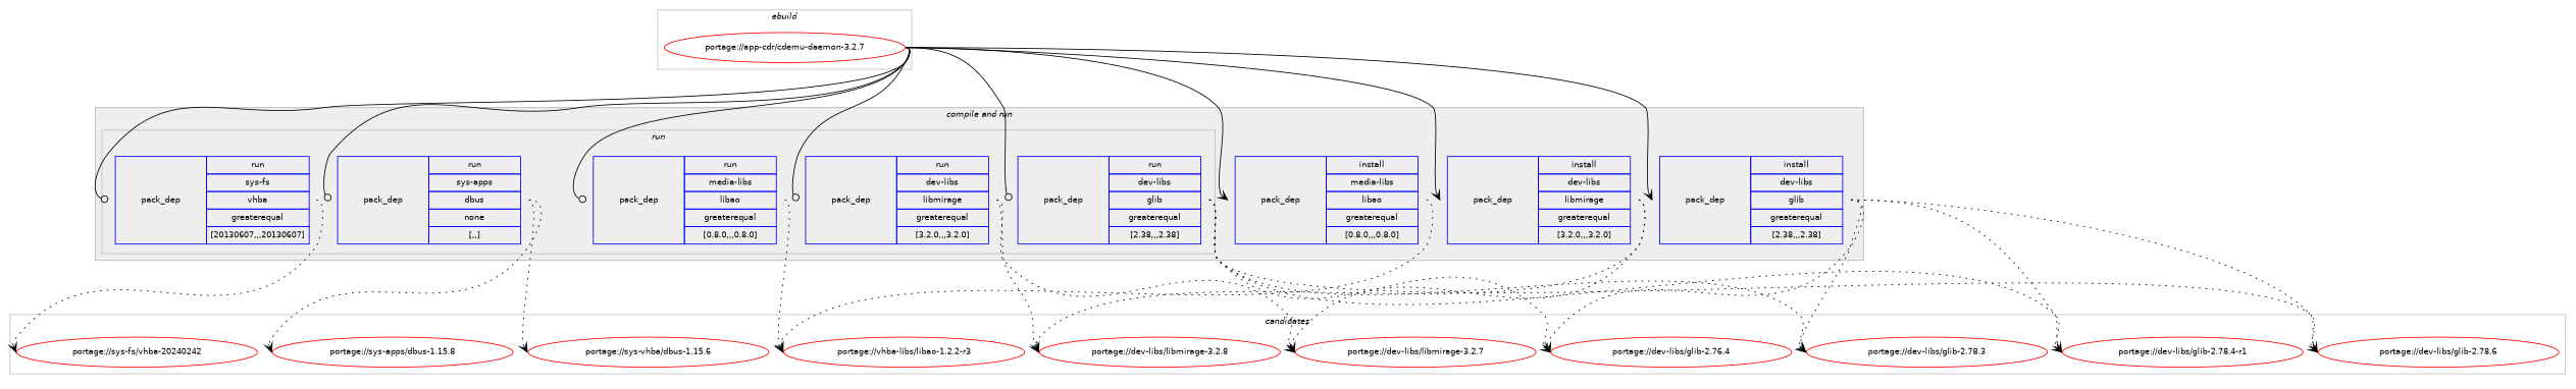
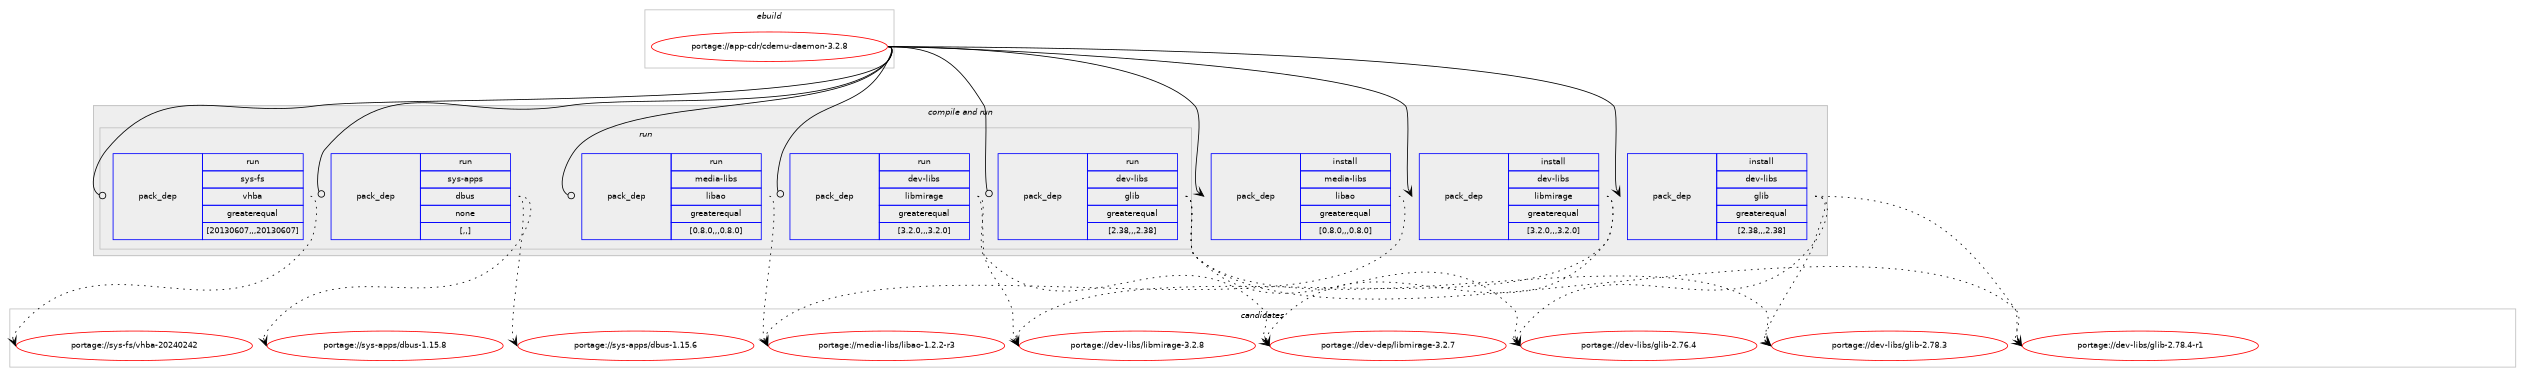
  digraph {
    compound=true
    concentrate=true
    fontname=Helvetica
    fontsize=10
    newrank=true
    rankdir=TB
    ranksep=1.5
    node [color=red fontname=Helvetica fontsize=10]
    edge [arrowhead=vee headport=w style=dotted tailport=e weight=100]
-   n1 [label="portage://app-cdr/cdemu-daemon-3.2.7" width=4]
+   n1 [label="portage://app-cdr/cdemu-daemon-3.2.8" width=4]
    n2 [color=blue label=<<TABLE BORDER="0" CELLBORDER="1" CELLSPACING="0" CELLPADDING="4" WIDTH="220"><TR><TD ROWSPAN="6" CELLPADDING="30">pack_dep</TD></TR><TR><TD WIDTH="110">install</TD></TR><TR><TD>dev-libs</TD></TR><TR><TD>glib</TD></TR><TR><TD>greaterequal</TD></TR><TR><TD>[2.38,,,2.38]</TD></TR></TABLE>> shape=none]
    n3 [color=blue label=<<TABLE BORDER="0" CELLBORDER="1" CELLSPACING="0" CELLPADDING="4" WIDTH="220"><TR><TD ROWSPAN="6" CELLPADDING="30">pack_dep</TD></TR><TR><TD WIDTH="110">install</TD></TR><TR><TD>dev-libs</TD></TR><TR><TD>libmirage</TD></TR><TR><TD>greaterequal</TD></TR><TR><TD>[3.2.0,,,3.2.0]</TD></TR></TABLE>> shape=none]
    n4 [color=blue label=<<TABLE BORDER="0" CELLBORDER="1" CELLSPACING="0" CELLPADDING="4" WIDTH="220"><TR><TD ROWSPAN="6" CELLPADDING="30">pack_dep</TD></TR><TR><TD WIDTH="110">install</TD></TR><TR><TD>media-libs</TD></TR><TR><TD>libao</TD></TR><TR><TD>greaterequal</TD></TR><TR><TD>[0.8.0,,,0.8.0]</TD></TR></TABLE>> shape=none]
    n5 [color=blue label=<<TABLE BORDER="0" CELLBORDER="1" CELLSPACING="0" CELLPADDING="4" WIDTH="220"><TR><TD ROWSPAN="6" CELLPADDING="30">pack_dep</TD></TR><TR><TD WIDTH="110">run</TD></TR><TR><TD>dev-libs</TD></TR><TR><TD>glib</TD></TR><TR><TD>greaterequal</TD></TR><TR><TD>[2.38,,,2.38]</TD></TR></TABLE>> shape=none]
    n6 [color=blue label=<<TABLE BORDER="0" CELLBORDER="1" CELLSPACING="0" CELLPADDING="4" WIDTH="220"><TR><TD ROWSPAN="6" CELLPADDING="30">pack_dep</TD></TR><TR><TD WIDTH="110">run</TD></TR><TR><TD>dev-libs</TD></TR><TR><TD>libmirage</TD></TR><TR><TD>greaterequal</TD></TR><TR><TD>[3.2.0,,,3.2.0]</TD></TR></TABLE>> shape=none]
    n7 [color=blue label=<<TABLE BORDER="0" CELLBORDER="1" CELLSPACING="0" CELLPADDING="4" WIDTH="220"><TR><TD ROWSPAN="6" CELLPADDING="30">pack_dep</TD></TR><TR><TD WIDTH="110">run</TD></TR><TR><TD>media-libs</TD></TR><TR><TD>libao</TD></TR><TR><TD>greaterequal</TD></TR><TR><TD>[0.8.0,,,0.8.0]</TD></TR></TABLE>> shape=none]
    n8 [color=blue label=<<TABLE BORDER="0" CELLBORDER="1" CELLSPACING="0" CELLPADDING="4" WIDTH="220"><TR><TD ROWSPAN="6" CELLPADDING="30">pack_dep</TD></TR><TR><TD WIDTH="110">run</TD></TR><TR><TD>sys-apps</TD></TR><TR><TD>dbus</TD></TR><TR><TD>none</TD></TR><TR><TD>[,,]</TD></TR></TABLE>> shape=none]
    n9 [color=blue label=<<TABLE BORDER="0" CELLBORDER="1" CELLSPACING="0" CELLPADDING="4" WIDTH="220"><TR><TD ROWSPAN="6" CELLPADDING="30">pack_dep</TD></TR><TR><TD WIDTH="110">run</TD></TR><TR><TD>sys-fs</TD></TR><TR><TD>vhba</TD></TR><TR><TD>greaterequal</TD></TR><TR><TD>[20130607,,,20130607]</TD></TR></TABLE>> shape=none]
-   n10 [label="portage://dev-libs/glib-2.78.6" width=4]
    n11 [label="portage://dev-libs/glib-2.78.4-r1" width=4]
    n12 [label="portage://dev-libs/glib-2.78.3" width=4]
    n13 [label="portage://dev-libs/glib-2.76.4" width=4]
    n14 [label="portage://dev-libs/libmirage-3.2.8" width=4]
-   n15 [label="portage://dev-libs/libmirage-3.2.7" width=4]
-   n16 [label="portage://vhba-libs/libao-1.2.2-r3" width=4]
+   n15 [label="portage://dev-dep/libmirage-3.2.7" width=4]
+   n16 [label="portage://media-libs/libao-1.2.2-r3" width=4]
    n17 [label="portage://sys-apps/dbus-1.15.8" width=4]
-   n18 [label="portage://sys-vhba/dbus-1.15.6" width=4]
+   n18 [label="portage://sys-apps/dbus-1.15.6" width=4]
    n19 [label="portage://sys-fs/vhba-20240242" width=4]
    subgraph cluster_1 {
      color=gray
      label=<<i>ebuild</i>>
      n1
    }
    subgraph cluster_2 {
      color=gray
      label=<<i>dependencies</i>>
      subgraph cluster_3 {
        color=gray
        fillcolor="#eeeeee"
        label=<<i>compile</i>>
        style=filled
        subgraph sub_4 {
          color=gray
          fillcolor="#eeeeee"
          label=<<i>compile</i>>
          style=filled
          n2
        }
        subgraph sub_5 {
          color=gray
          fillcolor="#eeeeee"
          label=<<i>compile</i>>
          style=filled
          n3
        }
        subgraph sub_6 {
          color=gray
          fillcolor="#eeeeee"
          label=<<i>compile</i>>
          style=filled
          n4
        }
      }
      subgraph cluster_7 {
        color=gray
        fillcolor="#eeeeee"
        label=<<i>compile and run</i>>
        style=filled
      }
      subgraph cluster_8 {
        color=gray
        fillcolor="#eeeeee"
        label=<<i>run</i>>
        style=filled
        subgraph sub_9 {
          color=gray
          fillcolor="#eeeeee"
          label=<<i>run</i>>
          style=filled
          n5
        }
        subgraph sub_10 {
          color=gray
          fillcolor="#eeeeee"
          label=<<i>run</i>>
          style=filled
          n6
        }
        subgraph sub_11 {
          color=gray
          fillcolor="#eeeeee"
          label=<<i>run</i>>
          style=filled
          n7
        }
        subgraph sub_12 {
          color=gray
          fillcolor="#eeeeee"
          label=<<i>run</i>>
          style=filled
          n8
        }
        subgraph sub_13 {
          color=gray
          fillcolor="#eeeeee"
          label=<<i>run</i>>
          style=filled
          n9
        }
      }
    }
    subgraph cluster_14 {
      color=gray
      label=<<i>candidates</i>>
      rank=same
      subgraph sub_15 {
        color=black
        label=<<i>candidates</i>>
        nodesep=1
        rank=same
-       n10
        n11
        n12
        n13
      }
      subgraph sub_16 {
        color=black
        label=<<i>candidates</i>>
        nodesep=1
        rank=same
        n14
        n15
      }
      subgraph sub_17 {
        color=black
        label=<<i>candidates</i>>
        nodesep=1
        rank=same
        n16
      }
      subgraph sub_18 {
        color=black
        label=<<i>candidates</i>>
        nodesep=1
        rank=same
-       n10
        n11
        n12
        n13
      }
      subgraph sub_19 {
        color=black
        label=<<i>candidates</i>>
        nodesep=1
        rank=same
        n14
        n15
      }
      subgraph sub_20 {
        color=black
        label=<<i>candidates</i>>
        nodesep=1
        rank=same
        n16
      }
      subgraph sub_21 {
        color=black
        label=<<i>candidates</i>>
        nodesep=1
        rank=same
        n17
        n18
      }
      subgraph sub_22 {
        color=black
        label=<<i>candidates</i>>
        nodesep=1
        rank=same
        n19
      }
    }
    n1 -> n2 [style=solid weight=20]
    n1 -> n3 [style=solid weight=20]
    n1 -> n4 [style=solid weight=20]
    n1 -> n5 [arrowhead=odot style=solid weight=20]
    n1 -> n6 [arrowhead=odot style=solid weight=20]
    n1 -> n7 [arrowhead=odot style=solid weight=20]
    n1 -> n8 [arrowhead=odot style=solid weight=20]
    n1 -> n9 [arrowhead=odot style=solid weight=20]
-   n2 -> n10
    n2 -> n11
    n2 -> n12
    n2 -> n13
    n3 -> n14
    n3 -> n15
    n4 -> n16
-   n5 -> n10
    n5 -> n11
    n5 -> n12
    n5 -> n13
    n6 -> n14
    n6 -> n15
    n7 -> n16
    n8 -> n17
    n8 -> n18
    n9 -> n19
  }
